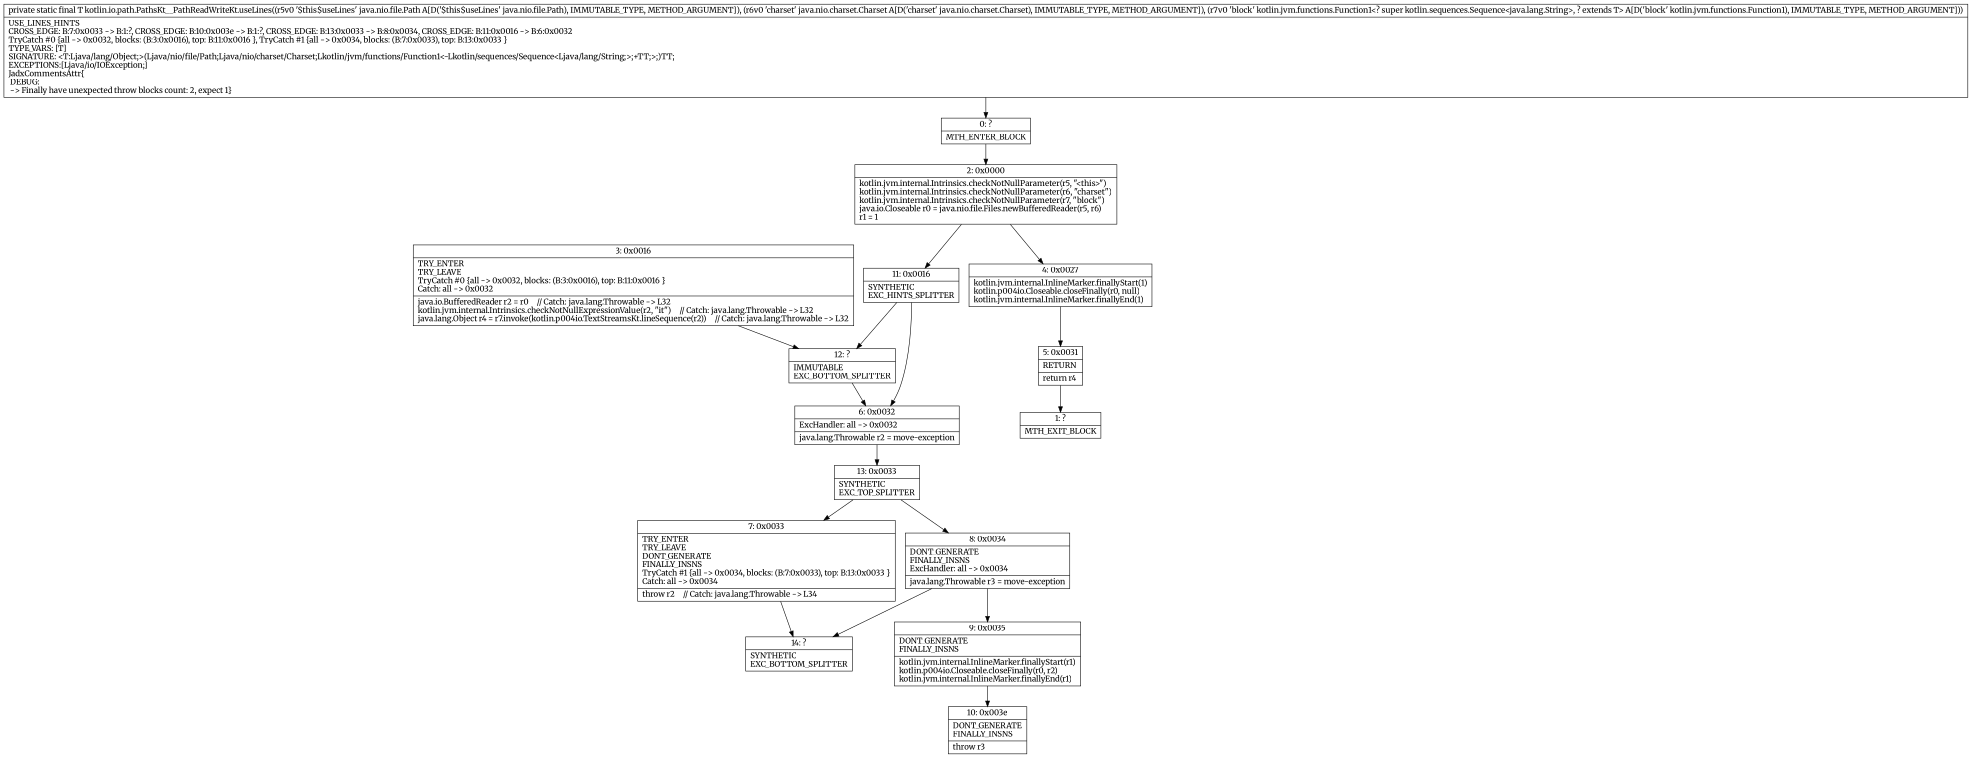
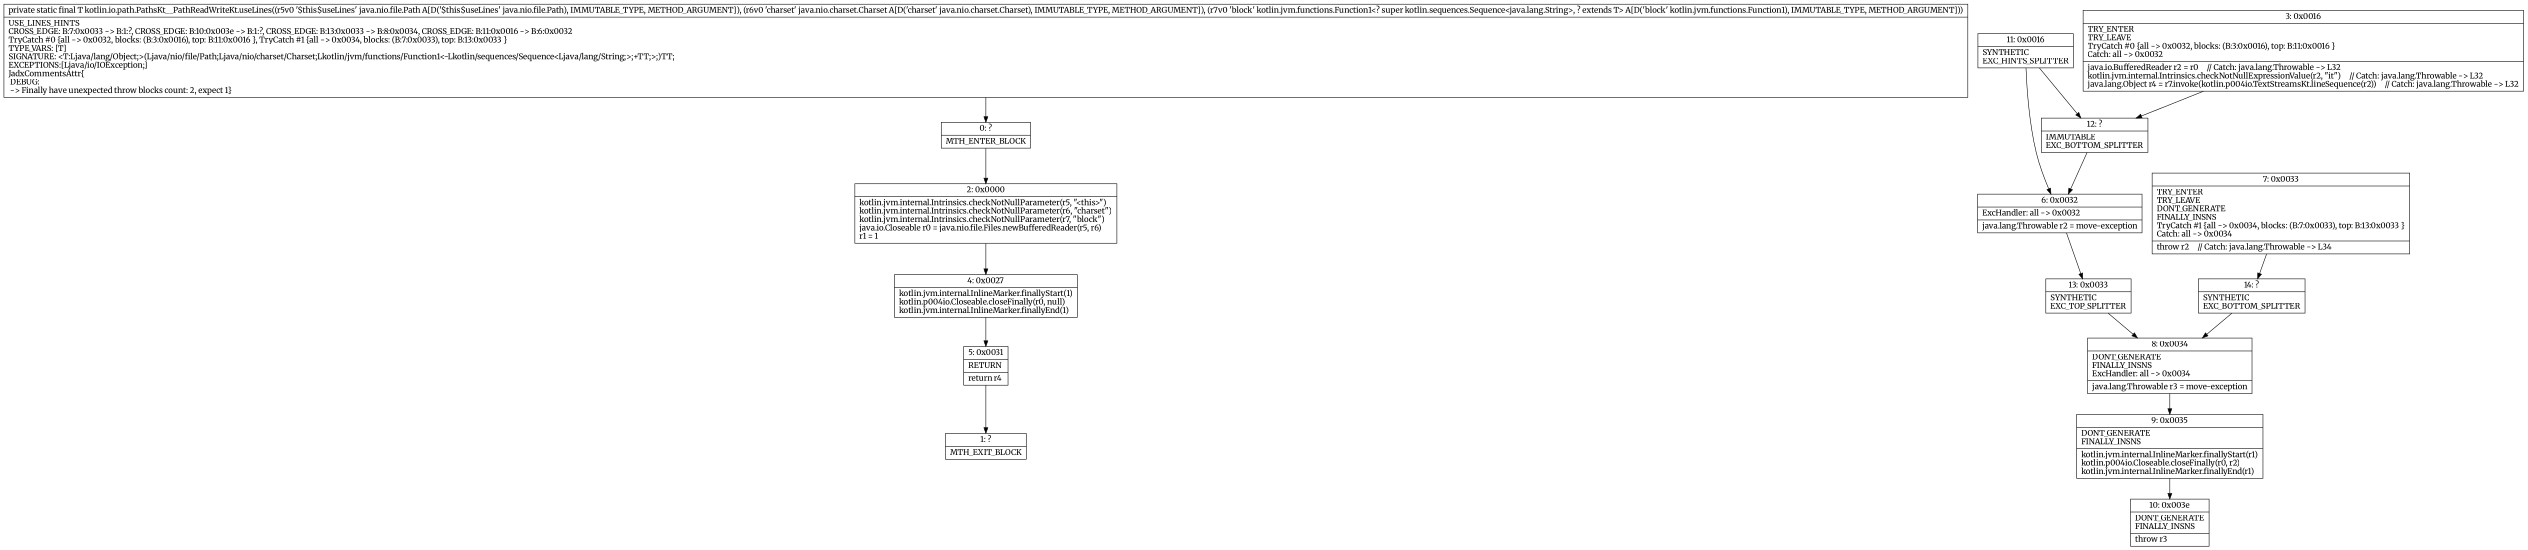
  digraph {
    fontname=Merriweather
    node [fontname=Merriweather shape=record]
    edge [fontname=Merriweather]
    n1 [label="{0\:\ ?|MTH_ENTER_BLOCK\l}"]
    n2 [label="{2\:\ 0x0000|kotlin.jvm.internal.Intrinsics.checkNotNullParameter(r5, \"\<this\>\")\lkotlin.jvm.internal.Intrinsics.checkNotNullParameter(r6, \"charset\")\lkotlin.jvm.internal.Intrinsics.checkNotNullParameter(r7, \"block\")\ljava.io.Closeable r0 = java.nio.file.Files.newBufferedReader(r5, r6)\lr1 = 1\l}"]
    n3 [label="{11\:\ 0x0016|SYNTHETIC\lEXC_HINTS_SPLITTER\l}"]
    n4 [label="{4\:\ 0x0027|kotlin.jvm.internal.InlineMarker.finallyStart(1)\lkotlin.p004io.Closeable.closeFinally(r0, null)\lkotlin.jvm.internal.InlineMarker.finallyEnd(1)\l}"]
    n5 [label="{6\:\ 0x0032|ExcHandler: all \-\> 0x0032\l|java.lang.Throwable r2 = move\-exception\l}"]
    n6 [label="{12\:\ ?|IMMUTABLE\lEXC_BOTTOM_SPLITTER\l}"]
    n7 [label="{3\:\ 0x0016|TRY_ENTER\lTRY_LEAVE\lTryCatch #0 \{all \-\> 0x0032, blocks: (B:3:0x0016), top: B:11:0x0016 \}\lCatch: all \-\> 0x0032\l|java.io.BufferedReader r2 = r0     \/\/ Catch: java.lang.Throwable \-\> L32\lkotlin.jvm.internal.Intrinsics.checkNotNullExpressionValue(r2, \"it\")     \/\/ Catch: java.lang.Throwable \-\> L32\ljava.lang.Object r4 = r7.invoke(kotlin.p004io.TextStreamsKt.lineSequence(r2))     \/\/ Catch: java.lang.Throwable \-\> L32\l}"]
    n8 [label="{13\:\ 0x0033|SYNTHETIC\lEXC_TOP_SPLITTER\l}"]
    n9 [label="{5\:\ 0x0031|RETURN\l|return r4\l}"]
    n10 [label="{1\:\ ?|MTH_EXIT_BLOCK\l}"]
    n11 [label="{7\:\ 0x0033|TRY_ENTER\lTRY_LEAVE\lDONT_GENERATE\lFINALLY_INSNS\lTryCatch #1 \{all \-\> 0x0034, blocks: (B:7:0x0033), top: B:13:0x0033 \}\lCatch: all \-\> 0x0034\l|throw r2     \/\/ Catch: java.lang.Throwable \-\> L34\l}"]
    n12 [label="{8\:\ 0x0034|DONT_GENERATE\lFINALLY_INSNS\lExcHandler: all \-\> 0x0034\l|java.lang.Throwable r3 = move\-exception\l}"]
    n13 [label="{14\:\ ?|SYNTHETIC\lEXC_BOTTOM_SPLITTER\l}"]
    n14 [label="{9\:\ 0x0035|DONT_GENERATE\lFINALLY_INSNS\l|kotlin.jvm.internal.InlineMarker.finallyStart(r1)\lkotlin.p004io.Closeable.closeFinally(r0, r2)\lkotlin.jvm.internal.InlineMarker.finallyEnd(r1)\l}"]
    n15 [label="{10\:\ 0x003e|DONT_GENERATE\lFINALLY_INSNS\l|throw r3\l}"]
    n16 [label="{private static final T kotlin.io.path.PathsKt__PathReadWriteKt.useLines((r5v0 '$this$useLines' java.nio.file.Path A[D('$this$useLines' java.nio.file.Path), IMMUTABLE_TYPE, METHOD_ARGUMENT]), (r6v0 'charset' java.nio.charset.Charset A[D('charset' java.nio.charset.Charset), IMMUTABLE_TYPE, METHOD_ARGUMENT]), (r7v0 'block' kotlin.jvm.functions.Function1\<? super kotlin.sequences.Sequence\<java.lang.String\>, ? extends T\> A[D('block' kotlin.jvm.functions.Function1), IMMUTABLE_TYPE, METHOD_ARGUMENT]))  | USE_LINES_HINTS\lCROSS_EDGE: B:7:0x0033 \-\> B:1:?, CROSS_EDGE: B:10:0x003e \-\> B:1:?, CROSS_EDGE: B:13:0x0033 \-\> B:8:0x0034, CROSS_EDGE: B:11:0x0016 \-\> B:6:0x0032\lTryCatch #0 \{all \-\> 0x0032, blocks: (B:3:0x0016), top: B:11:0x0016 \}, TryCatch #1 \{all \-\> 0x0034, blocks: (B:7:0x0033), top: B:13:0x0033 \}\lTYPE_VARS: [T]\lSIGNATURE: \<T:Ljava\/lang\/Object;\>(Ljava\/nio\/file\/Path;Ljava\/nio\/charset\/Charset;Lkotlin\/jvm\/functions\/Function1\<\-Lkotlin\/sequences\/Sequence\<Ljava\/lang\/String;\>;+TT;\>;)TT;\lEXCEPTIONS:[Ljava\/io\/IOException;]\lJadxCommentsAttr\{\l DEBUG: \l \-\> Finally have unexpected throw blocks count: 2, expect 1\}\l}"]
    n1 -> n2
-   n2 -> n3
    n2 -> n4
    n3 -> n5
    n3 -> n6
    n4 -> n9
    n5 -> n8
    n6 -> n5
    n7 -> n6
-   n8 -> n11
    n8 -> n12
    n9 -> n10
    n11 -> n13
    n12 -> n14
-   n12 -> n13
+   n13 -> n12
    n14 -> n15
    n16 -> n1
  }
